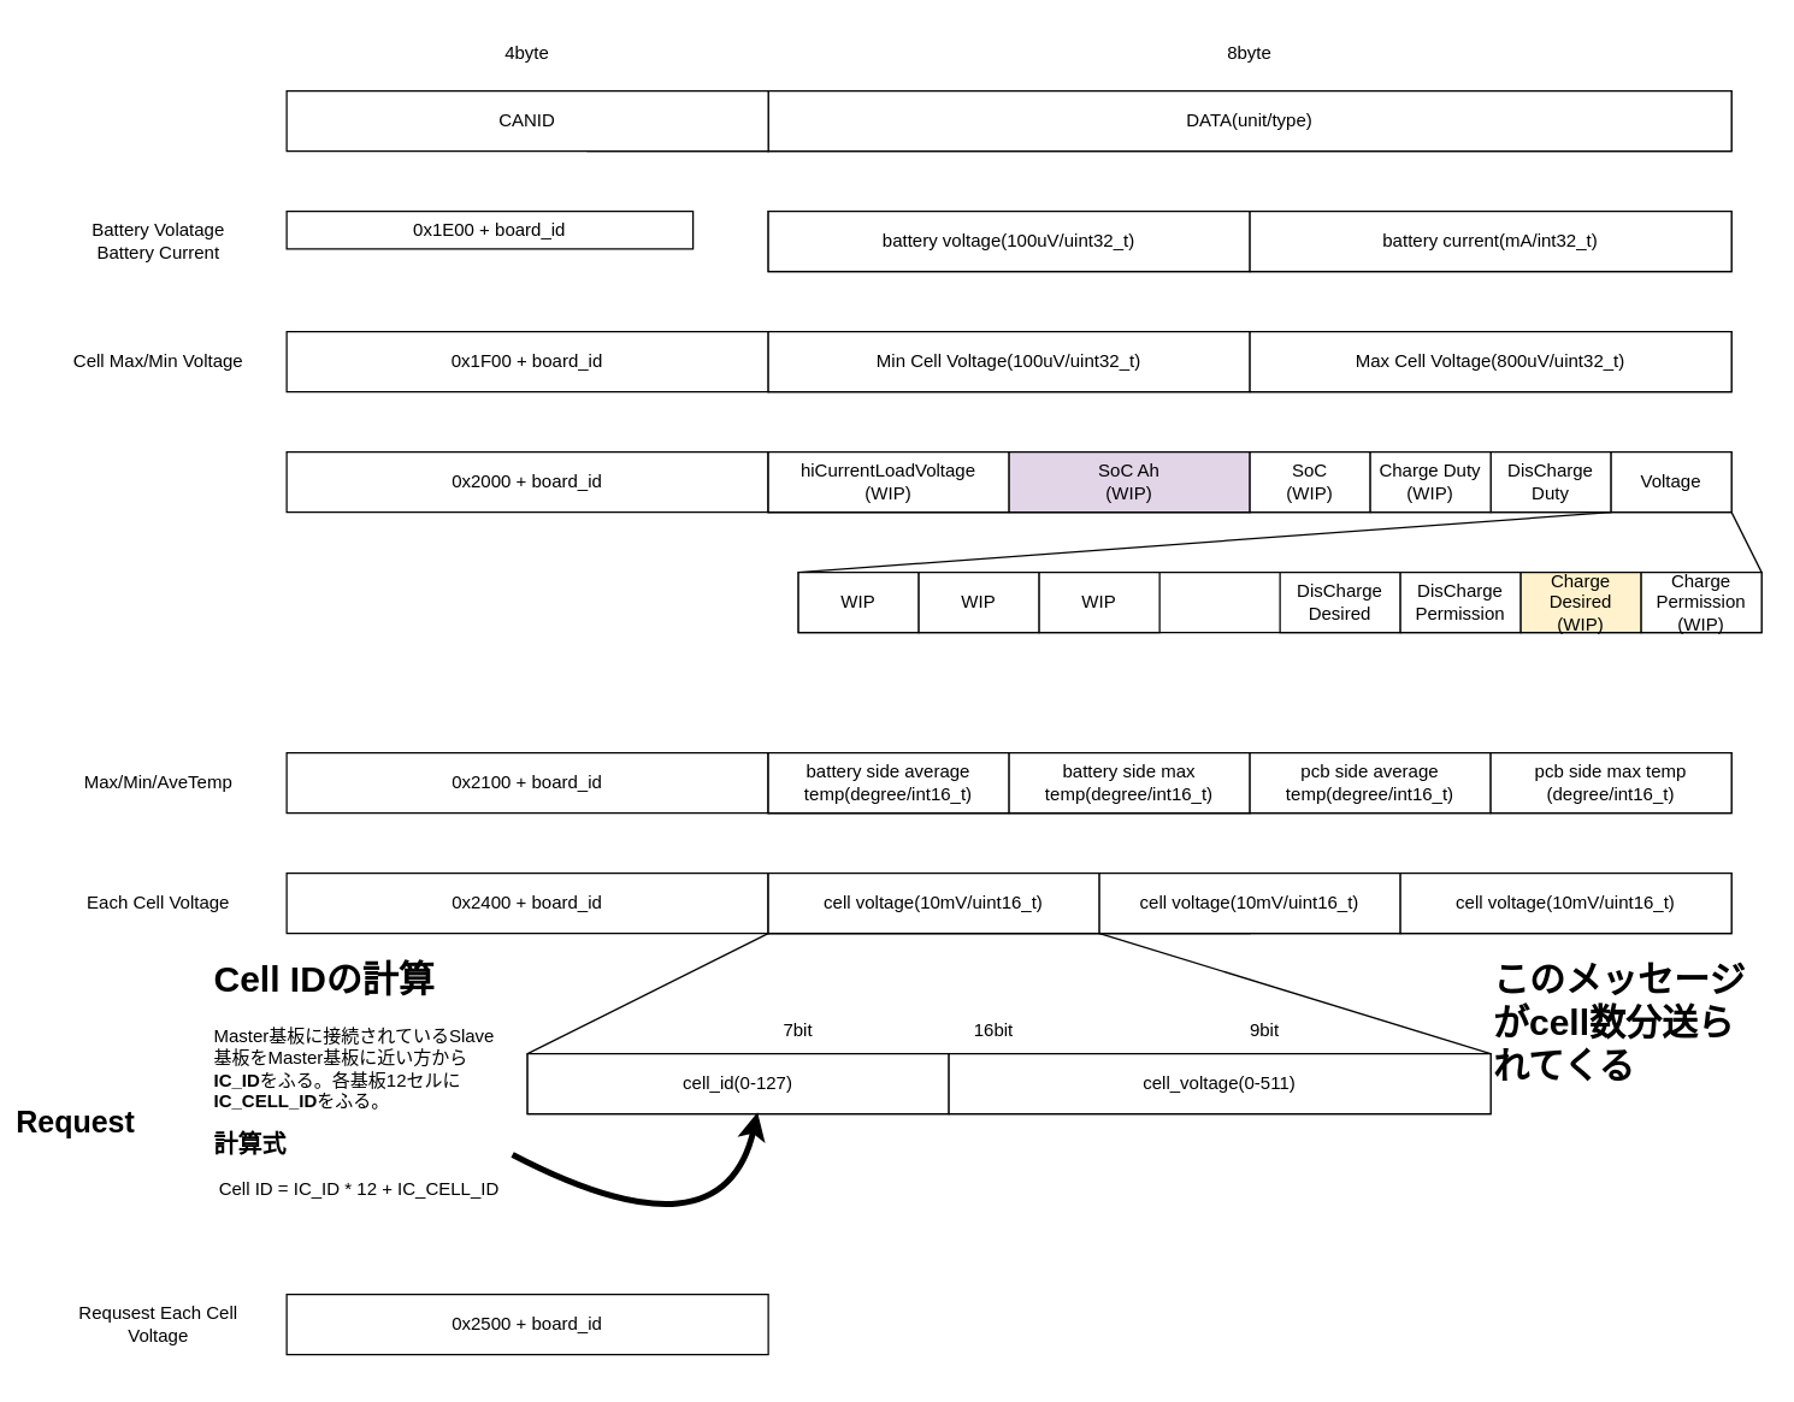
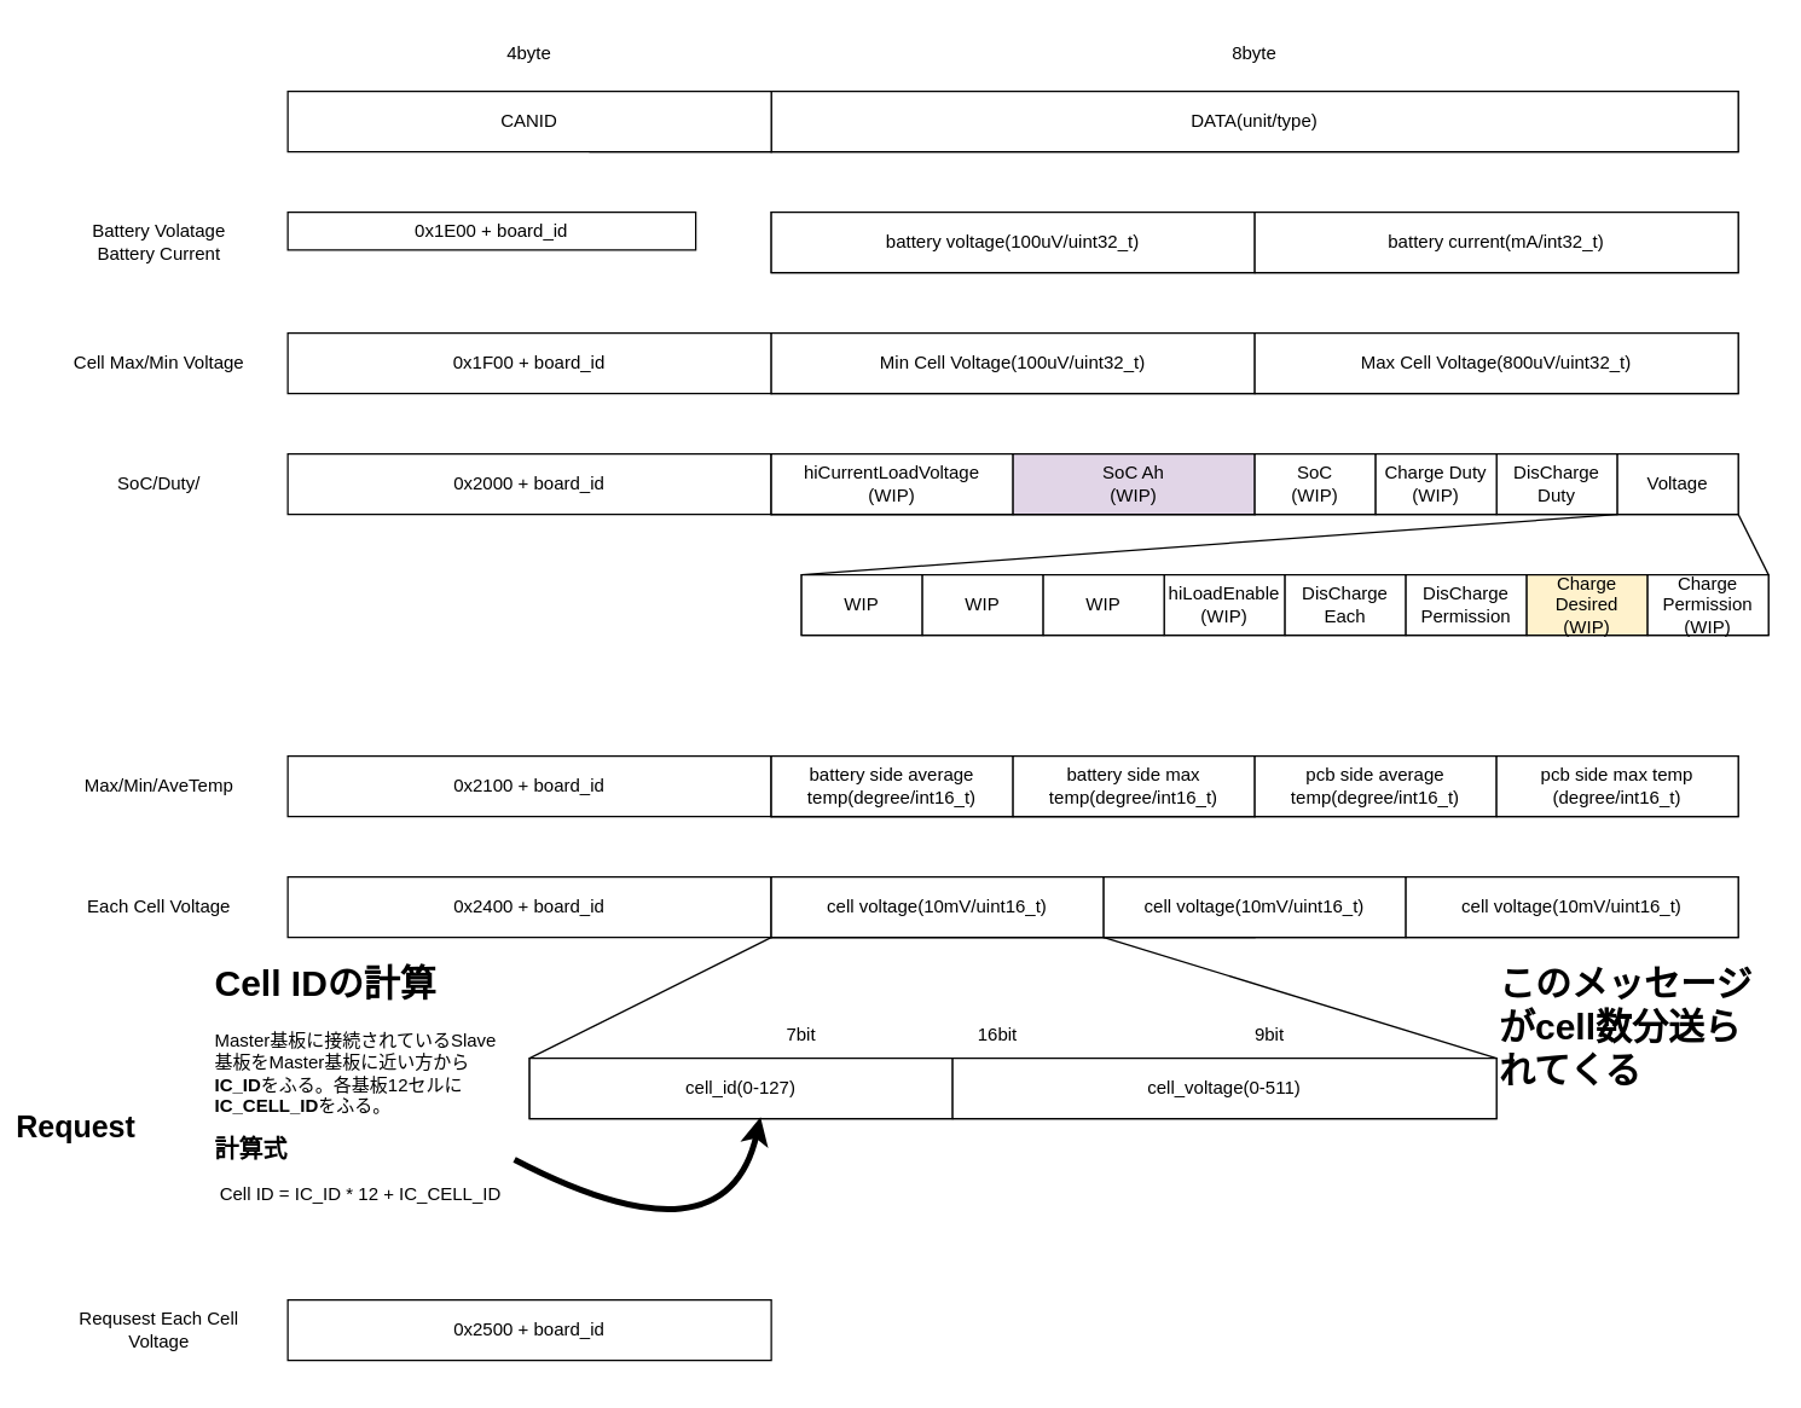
  <mxCell id="0" />
  <mxCell id="1" parent="0" />
  <mxCell id="2" value="DATA" style="rounded=0;whiteSpace=wrap;html=1;" parent="1" vertex="1"><mxGeometry x="510" y="60" width="640" height="40" as="geometry" /></mxCell>
  <mxCell id="3" value="CANID" style="rounded=0;whiteSpace=wrap;html=1;" parent="1" vertex="1"><mxGeometry x="390" y="60" width="120" height="40" as="geometry" /></mxCell>
  <mxCell id="4" value="DATA(unit/type)" style="rounded=0;whiteSpace=wrap;html=1;" parent="1" vertex="1"><mxGeometry x="510" y="60" width="640" height="40" as="geometry" /></mxCell>
  <mxCell id="5" value="CANID" style="rounded=0;whiteSpace=wrap;html=1;" parent="1" vertex="1"><mxGeometry x="190" y="60" width="320" height="40" as="geometry" /></mxCell>
  <mxCell id="6" value="" style="rounded=0;whiteSpace=wrap;html=1;" parent="1" vertex="1"><mxGeometry x="510" y="140" width="640" height="40" as="geometry" /></mxCell>
  <mxCell id="7" value="0x1E00 + board_id" style="rounded=0;whiteSpace=wrap;html=1;" parent="1" vertex="1"><mxGeometry x="190" y="140" width="270" height="25" as="geometry" /></mxCell>
  <mxCell id="8" value="8&lt;span style=&quot;background-color: initial;&quot;&gt;byte&lt;/span&gt;" style="text;html=1;align=center;verticalAlign=middle;whiteSpace=wrap;rounded=0;" parent="1" vertex="1"><mxGeometry x="800" y="20" width="60" height="30" as="geometry" /></mxCell>
  <mxCell id="9" value="&lt;span style=&quot;background-color: initial;&quot;&gt;4byte&lt;/span&gt;" style="text;html=1;align=center;verticalAlign=middle;whiteSpace=wrap;rounded=0;" parent="1" vertex="1"><mxGeometry x="320" y="20" width="60" height="30" as="geometry" /></mxCell>
  <mxCell id="10" value="Battery Volatage&lt;div&gt;Battery Current&lt;/div&gt;" style="text;html=1;align=center;verticalAlign=middle;whiteSpace=wrap;rounded=0;" parent="1" vertex="1"><mxGeometry x="40" y="130" width="130" height="60" as="geometry" /></mxCell>
  <mxCell id="11" value="battery voltage(100uV/uint32_t)" style="rounded=0;whiteSpace=wrap;html=1;" parent="1" vertex="1"><mxGeometry x="510" y="140" width="320" height="40" as="geometry" /></mxCell>
  <mxCell id="12" value="battery current(mA/int32_t)" style="rounded=0;whiteSpace=wrap;html=1;" parent="1" vertex="1"><mxGeometry x="830" y="140" width="320" height="40" as="geometry" /></mxCell>
  <mxCell id="13" value="" style="rounded=0;whiteSpace=wrap;html=1;" parent="1" vertex="1"><mxGeometry x="510" y="220" width="640" height="40" as="geometry" /></mxCell>
  <mxCell id="14" value="0x1F00 + board_id" style="rounded=0;whiteSpace=wrap;html=1;" parent="1" vertex="1"><mxGeometry x="190" y="220" width="320" height="40" as="geometry" /></mxCell>
  <mxCell id="15" value="Cell Max/Min Voltage" style="text;html=1;align=center;verticalAlign=middle;whiteSpace=wrap;rounded=0;" parent="1" vertex="1"><mxGeometry x="40" y="210" width="130" height="60" as="geometry" /></mxCell>
  <mxCell id="16" value="Min Cell Voltage(100uV/uint32_t)" style="rounded=0;whiteSpace=wrap;html=1;" parent="1" vertex="1"><mxGeometry x="510" y="220" width="320" height="40" as="geometry" /></mxCell>
  <mxCell id="17" value="Max Cell Voltage(800uV/uint32_t)" style="rounded=0;whiteSpace=wrap;html=1;" parent="1" vertex="1"><mxGeometry x="830" y="220" width="320" height="40" as="geometry" /></mxCell>
  <mxCell id="18" value="" style="rounded=0;whiteSpace=wrap;html=1;" parent="1" vertex="1"><mxGeometry x="510" y="500" width="640" height="40" as="geometry" /></mxCell>
  <mxCell id="19" value="0x2100 + board_id" style="rounded=0;whiteSpace=wrap;html=1;" parent="1" vertex="1"><mxGeometry x="190" y="500" width="320" height="40" as="geometry" /></mxCell>
  <mxCell id="20" value="Max/Min/AveTemp" style="text;html=1;align=center;verticalAlign=middle;whiteSpace=wrap;rounded=0;" parent="1" vertex="1"><mxGeometry x="40" y="490" width="130" height="60" as="geometry" /></mxCell>
  <mxCell id="21" value="" style="rounded=0;whiteSpace=wrap;html=1;" parent="1" vertex="1"><mxGeometry x="510" y="500" width="320" height="40" as="geometry" /></mxCell>
  <mxCell id="22" value="battery side average temp(degree/int16_t)" style="rounded=0;whiteSpace=wrap;html=1;" parent="1" vertex="1"><mxGeometry x="510" y="500" width="160" height="40" as="geometry" /></mxCell>
  <mxCell id="23" value="battery side max temp(degree/int16_t)" style="rounded=0;whiteSpace=wrap;html=1;" parent="1" vertex="1"><mxGeometry x="670" y="500" width="160" height="40" as="geometry" /></mxCell>
  <mxCell id="24" value="pcb side average temp(degree/int16_t)" style="rounded=0;whiteSpace=wrap;html=1;" parent="1" vertex="1"><mxGeometry x="830" y="500" width="160" height="40" as="geometry" /></mxCell>
  <mxCell id="25" value="pcb side max temp&lt;br&gt;(degree/int16_t)" style="rounded=0;whiteSpace=wrap;html=1;" parent="1" vertex="1"><mxGeometry x="990" y="500" width="160" height="40" as="geometry" /></mxCell>
  <mxCell id="26" value="" style="rounded=0;whiteSpace=wrap;html=1;" parent="1" vertex="1"><mxGeometry x="510" y="300" width="640" height="40" as="geometry" /></mxCell>
  <mxCell id="27" value="0x2000 + board_id" style="rounded=0;whiteSpace=wrap;html=1;" parent="1" vertex="1"><mxGeometry x="190" y="300" width="320" height="40" as="geometry" /></mxCell>
+ <mxCell id="28" value="SoC/Duty/" style="text;html=1;align=center;verticalAlign=middle;whiteSpace=wrap;rounded=0;" parent="1" vertex="1"><mxGeometry x="40" y="290" width="130" height="60" as="geometry" /></mxCell>
  <mxCell id="29" value="" style="rounded=0;whiteSpace=wrap;html=1;" parent="1" vertex="1"><mxGeometry x="510" y="300" width="320" height="40" as="geometry" /></mxCell>
  <mxCell id="30" value="hiCurrentLoadVoltage&lt;div&gt;(WIP)&lt;/div&gt;" style="rounded=0;whiteSpace=wrap;html=1;" parent="1" vertex="1"><mxGeometry x="510" y="300" width="160" height="40" as="geometry" /></mxCell>
  <mxCell id="31" value="SoC Ah&lt;div&gt;(WIP)&lt;/div&gt;" style="rounded=0;whiteSpace=wrap;html=1;fillColor=#e1d5e7;" parent="1" vertex="1"><mxGeometry x="670" y="300" width="160" height="40" as="geometry" /></mxCell>
  <mxCell id="32" value="SoC&lt;div&gt;(WIP)&lt;/div&gt;" style="rounded=0;whiteSpace=wrap;html=1;" parent="1" vertex="1"><mxGeometry x="830" y="300" width="80" height="40" as="geometry" /></mxCell>
  <mxCell id="33" value="DisCharge Duty" style="rounded=0;whiteSpace=wrap;html=1;" parent="1" vertex="1"><mxGeometry x="990" y="300" width="80" height="40" as="geometry" /></mxCell>
  <mxCell id="34" value="Charge Duty&lt;div&gt;(WIP)&lt;/div&gt;" style="rounded=0;whiteSpace=wrap;html=1;" parent="1" vertex="1"><mxGeometry x="910" y="300" width="80" height="40" as="geometry" /></mxCell>
  <mxCell id="35" value="Voltage" style="rounded=0;whiteSpace=wrap;html=1;" parent="1" vertex="1"><mxGeometry x="1070" y="300" width="80" height="40" as="geometry" /></mxCell>
  <mxCell id="36" value="" style="endArrow=none;html=1;rounded=0;entryX=1;entryY=1;entryDx=0;entryDy=0;exitX=0;exitY=0;exitDx=0;exitDy=0;" parent="1" source="38" target="33" edge="1"><mxGeometry width="50" height="50" relative="1" as="geometry"><mxPoint x="510" y="380" as="sourcePoint" /><mxPoint x="670" y="270" as="targetPoint" /></mxGeometry></mxCell>
  <mxCell id="37" value="" style="endArrow=none;html=1;rounded=0;entryX=1;entryY=1;entryDx=0;entryDy=0;exitX=1;exitY=0;exitDx=0;exitDy=0;" parent="1" source="38" target="35" edge="1"><mxGeometry width="50" height="50" relative="1" as="geometry"><mxPoint x="1150" y="380" as="sourcePoint" /><mxPoint x="1080" y="350" as="targetPoint" /></mxGeometry></mxCell>
  <mxCell id="38" value="" style="rounded=0;whiteSpace=wrap;html=1;" parent="1" vertex="1"><mxGeometry x="530" y="380" width="640" height="40" as="geometry" /></mxCell>
  <mxCell id="39" value="WIP" style="rounded=0;whiteSpace=wrap;html=1;" parent="1" vertex="1"><mxGeometry x="530" y="380" width="80" height="40" as="geometry" /></mxCell>
+ <mxCell id="40" value="hiLoadEnable&lt;div&gt;(WIP)&lt;/div&gt;" style="rounded=0;whiteSpace=wrap;html=1;" parent="1" vertex="1"><mxGeometry x="770" y="380" width="80" height="40" as="geometry" /></mxCell>
  <mxCell id="41" value="WIP" style="rounded=0;whiteSpace=wrap;html=1;" parent="1" vertex="1"><mxGeometry x="610" y="380" width="80" height="40" as="geometry" /></mxCell>
  <mxCell id="42" value="WIP" style="rounded=0;whiteSpace=wrap;html=1;" parent="1" vertex="1"><mxGeometry x="690" y="380" width="80" height="40" as="geometry" /></mxCell>
- <mxCell id="43" value="DisCharge&lt;div&gt;Desired&lt;/div&gt;" style="rounded=0;whiteSpace=wrap;html=1;" parent="1" vertex="1"><mxGeometry x="850" y="380" width="80" height="40" as="geometry" /></mxCell>
+ <mxCell id="43" value="DisCharge&lt;div&gt;Each&lt;/div&gt;" style="rounded=0;whiteSpace=wrap;html=1;" parent="1" vertex="1"><mxGeometry x="850" y="380" width="80" height="40" as="geometry" /></mxCell>
  <mxCell id="44" value="DisCharge&lt;div&gt;Permission&lt;/div&gt;" style="rounded=0;whiteSpace=wrap;html=1;" parent="1" vertex="1"><mxGeometry x="930" y="380" width="80" height="40" as="geometry" /></mxCell>
  <mxCell id="45" value="Charge&lt;div&gt;Desired&lt;/div&gt;&lt;div&gt;(WIP)&lt;/div&gt;" style="rounded=0;whiteSpace=wrap;html=1;fillColor=#fff2cc;" parent="1" vertex="1"><mxGeometry x="1010" y="380" width="80" height="40" as="geometry" /></mxCell>
  <mxCell id="46" value="Charge Permission&lt;div&gt;(WIP)&lt;/div&gt;" style="rounded=0;whiteSpace=wrap;html=1;" parent="1" vertex="1"><mxGeometry x="1090" y="380" width="80" height="40" as="geometry" /></mxCell>
  <mxCell id="47" value="" style="rounded=0;whiteSpace=wrap;html=1;" parent="1" vertex="1"><mxGeometry x="510" y="580" width="640" height="40" as="geometry" /></mxCell>
  <mxCell id="48" value="0x2400 + board_id" style="rounded=0;whiteSpace=wrap;html=1;" parent="1" vertex="1"><mxGeometry x="190" y="580" width="320" height="40" as="geometry" /></mxCell>
  <mxCell id="49" value="Each Cell Voltage" style="text;html=1;align=center;verticalAlign=middle;whiteSpace=wrap;rounded=0;" parent="1" vertex="1"><mxGeometry x="40" y="570" width="130" height="60" as="geometry" /></mxCell>
  <mxCell id="50" value="" style="rounded=0;whiteSpace=wrap;html=1;" parent="1" vertex="1"><mxGeometry x="510" y="580" width="320" height="40" as="geometry" /></mxCell>
  <mxCell id="51" value="cell voltage(10mV/uint16_t)" style="rounded=0;whiteSpace=wrap;html=1;" parent="1" vertex="1"><mxGeometry x="510" y="580" width="220" height="40" as="geometry" /></mxCell>
  <mxCell id="52" value="cell voltage(10mV/uint16_t)" style="rounded=0;whiteSpace=wrap;html=1;" parent="1" vertex="1"><mxGeometry x="730" y="580" width="200" height="40" as="geometry" /></mxCell>
  <mxCell id="53" value="cell voltage(10mV/uint16_t)" style="rounded=0;whiteSpace=wrap;html=1;" parent="1" vertex="1"><mxGeometry x="930" y="580" width="220" height="40" as="geometry" /></mxCell>
  <mxCell id="54" value="" style="endArrow=none;html=1;rounded=0;entryX=0;entryY=1;entryDx=0;entryDy=0;" parent="1" target="52" edge="1"><mxGeometry width="50" height="50" relative="1" as="geometry"><mxPoint x="990" y="700" as="sourcePoint" /><mxPoint x="1160" y="350" as="targetPoint" /></mxGeometry></mxCell>
  <mxCell id="55" value="" style="endArrow=none;html=1;rounded=0;entryX=0;entryY=1;entryDx=0;entryDy=0;" parent="1" target="51" edge="1"><mxGeometry width="50" height="50" relative="1" as="geometry"><mxPoint y="700" as="sourcePoint" x="350" /><mxPoint x="650" y="660" as="targetPoint" /></mxGeometry></mxCell>
  <mxCell id="56" value="" style="rounded=0;whiteSpace=wrap;html=1;" parent="1" vertex="1"><mxGeometry y="700" width="640" height="40" as="geometry" x="350" /></mxCell>
  <mxCell id="57" value="16bit" style="text;html=1;align=center;verticalAlign=middle;whiteSpace=wrap;rounded=0;" parent="1" vertex="1"><mxGeometry x="630" y="670" width="60" height="30" as="geometry" /></mxCell>
  <mxCell id="58" value="cell_id(0-127)" style="rounded=0;whiteSpace=wrap;html=1;" parent="1" vertex="1"><mxGeometry y="700" width="280" height="40" as="geometry" x="350" /></mxCell>
  <mxCell id="59" value="7bit" style="text;html=1;align=center;verticalAlign=middle;whiteSpace=wrap;rounded=0;" parent="1" vertex="1"><mxGeometry x="500" y="670" width="60" height="30" as="geometry" /></mxCell>
  <mxCell id="60" value="9bit" style="text;html=1;align=center;verticalAlign=middle;whiteSpace=wrap;rounded=0;" parent="1" vertex="1"><mxGeometry x="810" y="670" width="60" height="30" as="geometry" /></mxCell>
  <mxCell id="61" value="cell_voltage(0-511)" style="rounded=0;whiteSpace=wrap;html=1;" parent="1" vertex="1"><mxGeometry x="630" y="700" width="360" height="40" as="geometry" /></mxCell>
  <mxCell id="62" value="&lt;h1 style=&quot;margin-top: 0px;&quot;&gt;Cell IDの計算&lt;/h1&gt;&lt;p&gt;Master基板に接続されているSlave基板をMaster基板に近い方から&lt;b&gt;IC_ID&lt;/b&gt;をふる。各基板12セルに&lt;b&gt;IC_CELL_ID&lt;/b&gt;をふる。&lt;/p&gt;&lt;p&gt;&lt;b&gt;&lt;font style=&quot;font-size: 16px;&quot;&gt;計算式&lt;/font&gt;&lt;/b&gt;&lt;/p&gt;&lt;p&gt;&amp;nbsp;Cell ID = IC_ID * 12 + IC_CELL_ID&lt;/p&gt;" style="text;html=1;whiteSpace=wrap;overflow=hidden;rounded=0;" parent="1" vertex="1"><mxGeometry x="140" y="630" width="200" height="170" as="geometry" /></mxCell>
  <mxCell id="63" value="" style="curved=1;endArrow=classic;html=1;rounded=0;entryX=0.546;entryY=0.975;entryDx=0;entryDy=0;entryPerimeter=0;strokeWidth=4;" parent="1" source="62" target="58" edge="1"><mxGeometry width="50" height="50" relative="1" as="geometry"><mxPoint x="540" y="620" as="sourcePoint" /><mxPoint x="590" y="570" as="targetPoint" /><Array as="points"><mxPoint x="480" y="840" /></Array></mxGeometry></mxCell>
  <mxCell id="64" value="Requsest Each Cell Voltage" style="text;html=1;align=center;verticalAlign=middle;whiteSpace=wrap;rounded=0;" parent="1" vertex="1"><mxGeometry x="40" y="850" width="130" height="60" as="geometry" /></mxCell>
  <mxCell id="65" value="0x2500 + board_id" style="rounded=0;whiteSpace=wrap;html=1;" parent="1" vertex="1"><mxGeometry x="190" y="860" width="320" height="40" as="geometry" /></mxCell>
  <mxCell id="66" value="&lt;h1 style=&quot;margin-top: 0px;&quot;&gt;このメッセージがcell数分送られてくる&lt;/h1&gt;" style="text;html=1;whiteSpace=wrap;overflow=hidden;rounded=0;" parent="1" vertex="1"><mxGeometry x="990" y="630" width="170" height="190" as="geometry" /></mxCell>
  <mxCell id="67" value="&lt;font style=&quot;font-size: 20px;&quot;&gt;&lt;b&gt;Request&lt;/b&gt;&lt;/font&gt;" style="text;html=1;align=center;verticalAlign=middle;whiteSpace=wrap;rounded=0;" parent="1" vertex="1"><mxGeometry x="20" y="730" width="60" height="30" as="geometry" /></mxCell>
